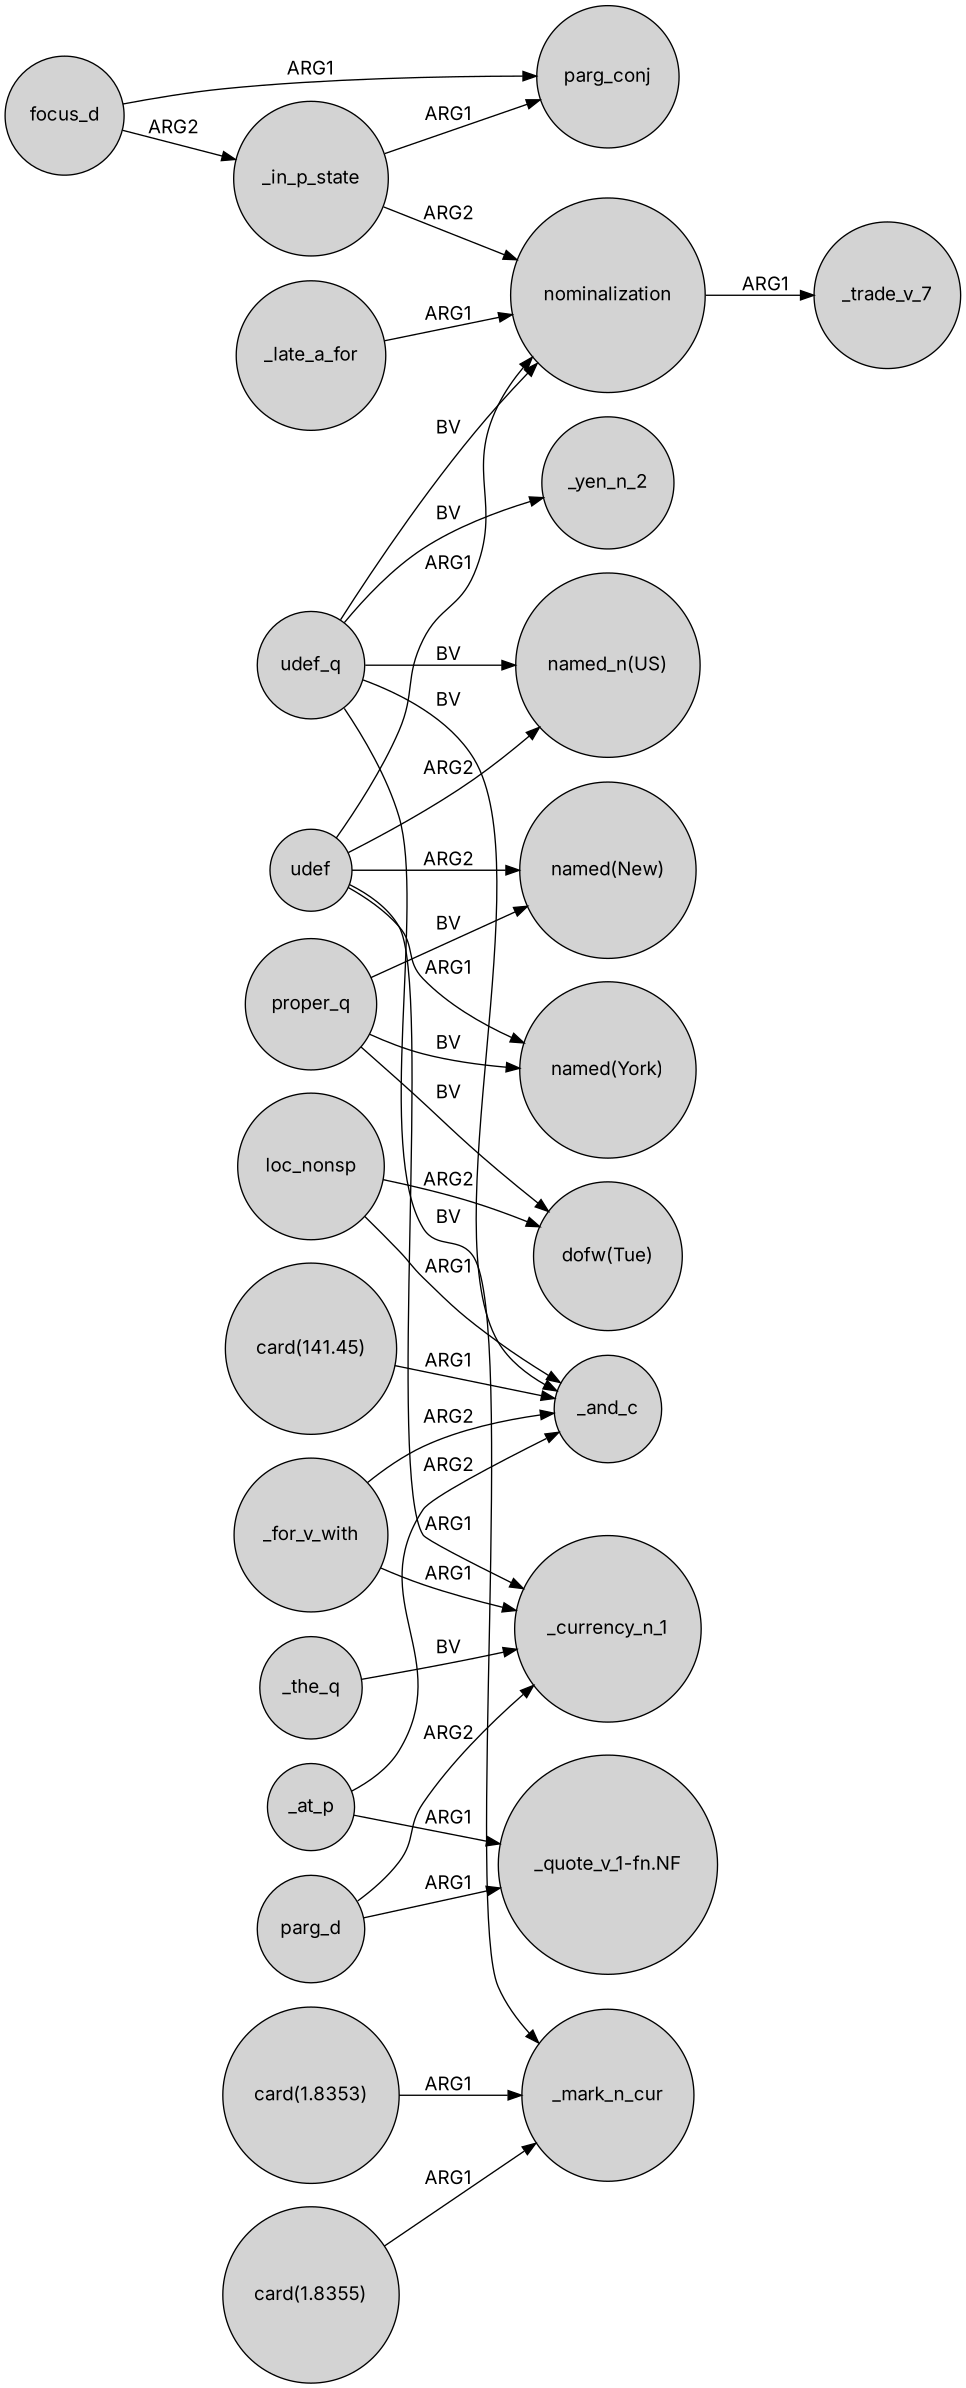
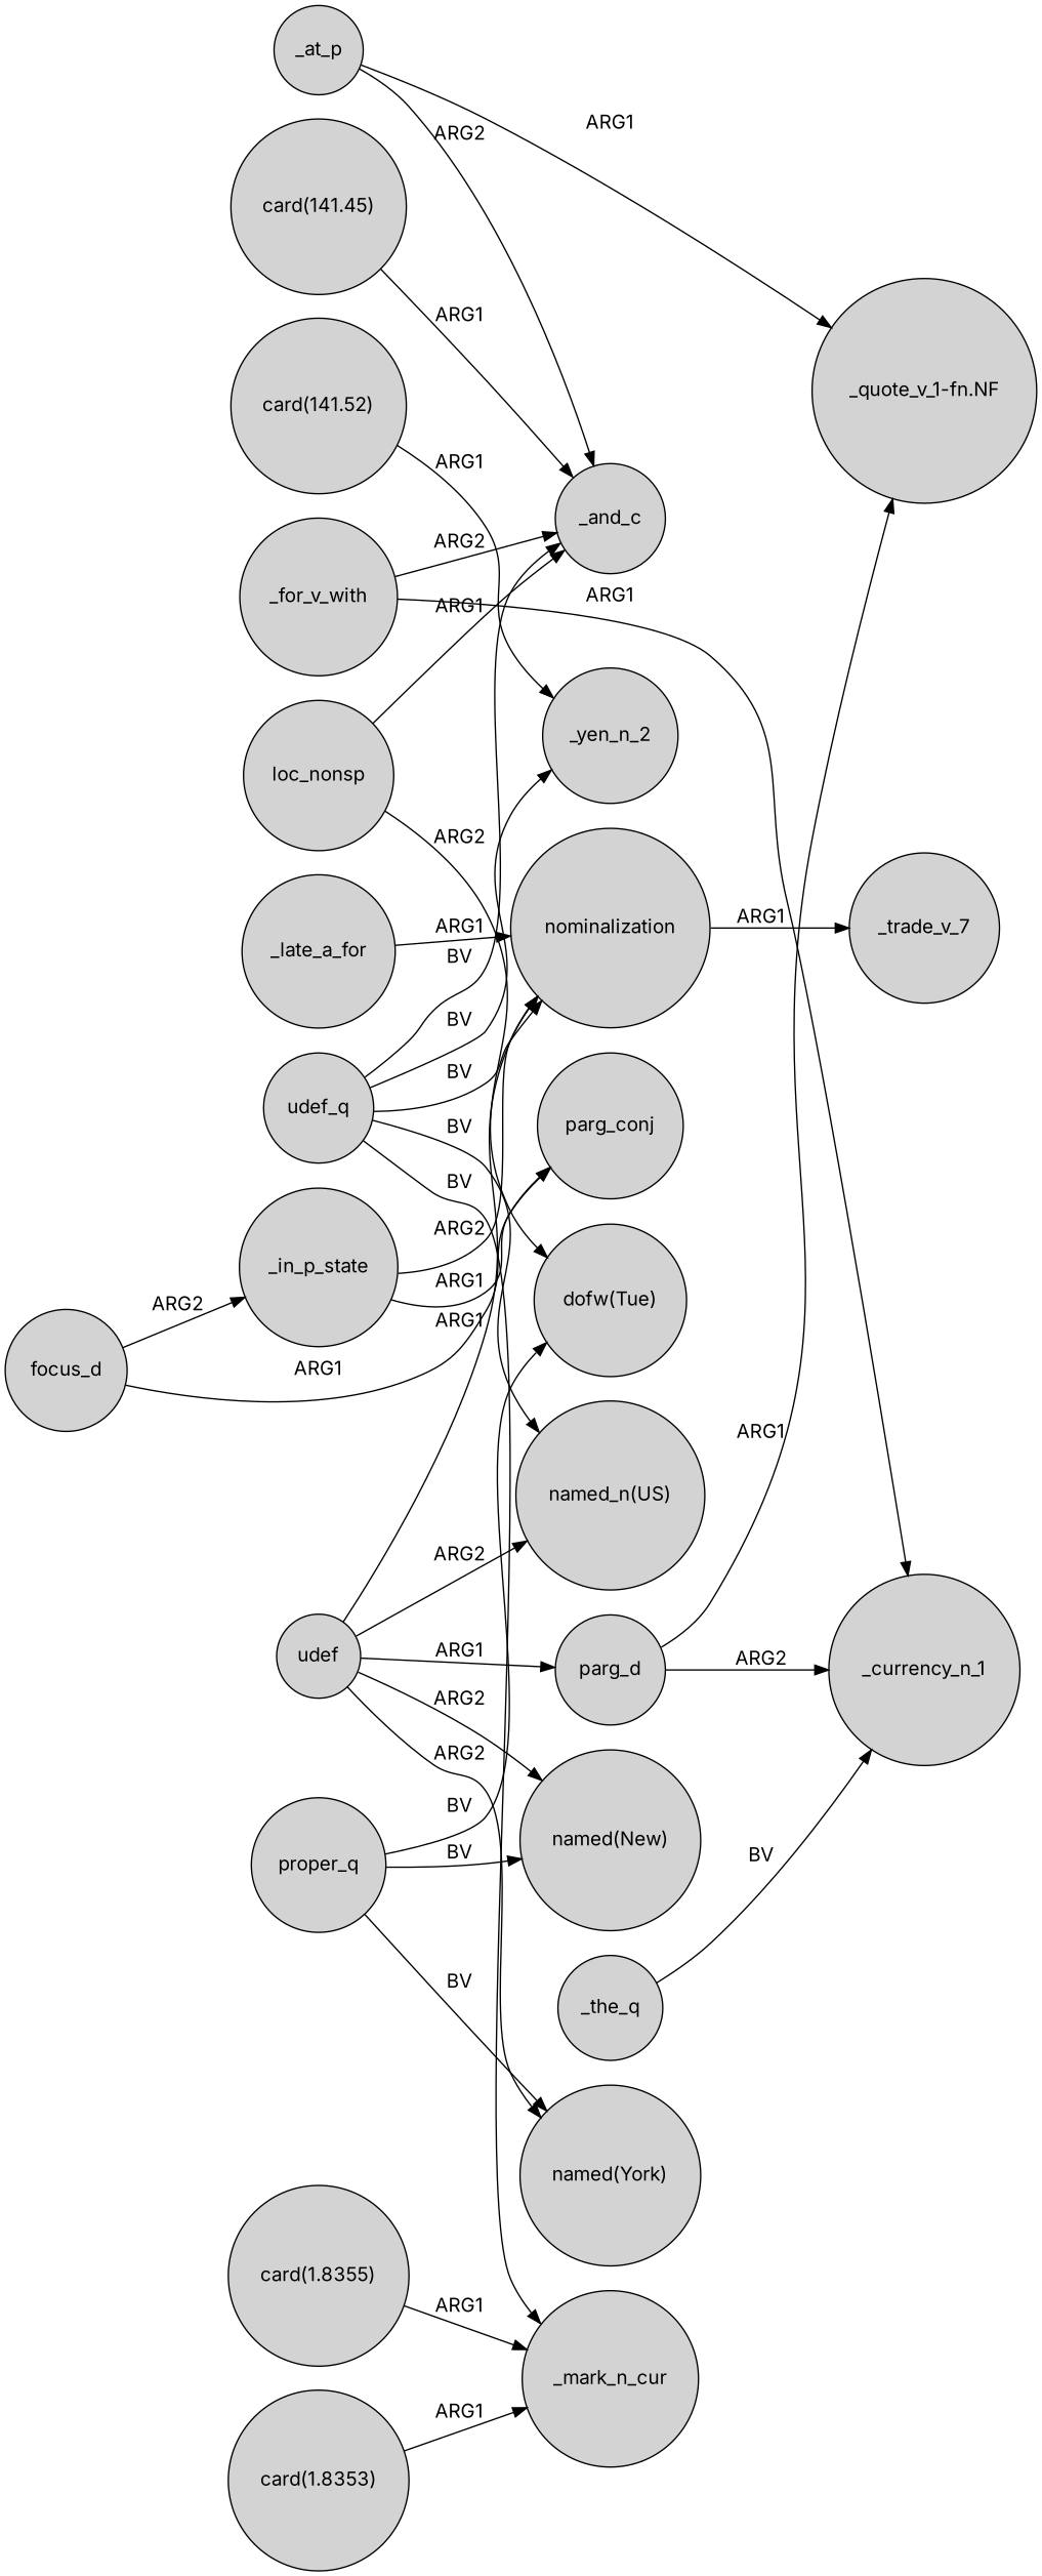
  digraph {
    fontname=Inter
    rankdir=LR
    node [fontname=Inter shape=circle style=filled]
    edge [fontname=Inter]
    loc_nonsp
    _and_c
    "dofw(Tue)"
    udef_q
    _yen_n_2
    "named_n(US)"
    _mark_n_cur
    nominalization
    n9 [label=_trade_v_7]
    n10 [label=udef]
    "named(New)"
    _currency_n_1
    "named(York)"
    proper_q
    "card(1.8355)"
    "card(141.45)"
    focus_d
    _in_p_state
    n19 [label=parg_conj]
    parg_d
    "_quote_v_1-fn.NF"
    _at_p
+   "card(141.52)"
    n24 [label=_for_v_with]
    _the_q
    "card(1.8353)"
    _late_a_for
    loc_nonsp -> _and_c [label=ARG1]
    loc_nonsp -> "dofw(Tue)" [label=ARG2]
    udef_q -> _and_c [label=BV]
    udef_q -> _yen_n_2 [label=BV]
    udef_q -> "named_n(US)" [label=BV]
    udef_q -> _mark_n_cur [label=BV]
    udef_q -> nominalization [label=BV]
    nominalization -> n9 [label=ARG1]
    n10 -> "named_n(US)" [label=ARG2]
    n10 -> nominalization [label=ARG1]
    n10 -> "named(New)" [label=ARG2]
-   n10 -> _currency_n_1 [label=ARG1]
-   n10 -> "named(York)" [label=ARG1]
+   n10 -> parg_d [label=ARG1]
+   n10 -> "named(York)" [label=ARG2]
    proper_q -> "dofw(Tue)" [label=BV]
    proper_q -> "named(New)" [label=BV]
    proper_q -> "named(York)" [label=BV]
    "card(1.8355)" -> _mark_n_cur [label=ARG1]
    "card(141.45)" -> _and_c [label=ARG1]
    focus_d -> _in_p_state [label=ARG2]
    focus_d -> n19 [label=ARG1]
    _in_p_state -> nominalization [label=ARG2]
    _in_p_state -> n19 [label=ARG1]
    parg_d -> _currency_n_1 [label=ARG2]
    parg_d -> "_quote_v_1-fn.NF" [label=ARG1]
    _at_p -> _and_c [label=ARG2]
    _at_p -> "_quote_v_1-fn.NF" [label=ARG1]
+   "card(141.52)" -> _yen_n_2 [label=ARG1]
    n24 -> _and_c [label=ARG2]
    n24 -> _currency_n_1 [label=ARG1]
    _the_q -> _currency_n_1 [label=BV]
    "card(1.8353)" -> _mark_n_cur [label=ARG1]
    _late_a_for -> nominalization [label=ARG1]
  }
